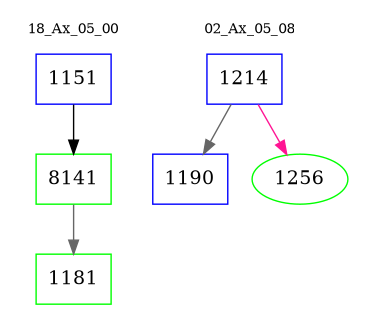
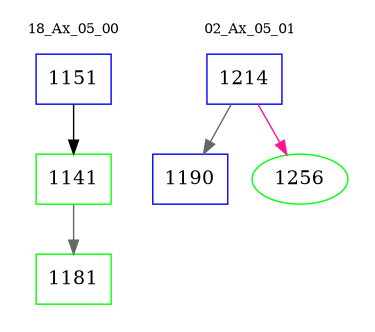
  digraph {
    node [color=blue shape=box]
    edge [color=gray40]
    n1 [label=1151]
-   n2 [color=green label=8141]
+   n2 [color=green label=1141]
    n3 [color=green label=1181]
    n4 [label=1214]
    n5 [label=1190]
    n6 [color=green label=1256 shape=ellipse]
    subgraph cluster_1 {
      color=white
      fontsize=10
      label="18_Ax_05_00"
      n1
      n2
      n3
    }
    subgraph cluster_2 {
      color=white
      fontsize=10
-     label="02_Ax_05_08"
+     label="02_Ax_05_01"
      n4
      n5
      n6
    }
    n1 -> n2 [color=black]
    n2 -> n3
    n4 -> n5
    n4 -> n6 [color=deeppink]
  }
